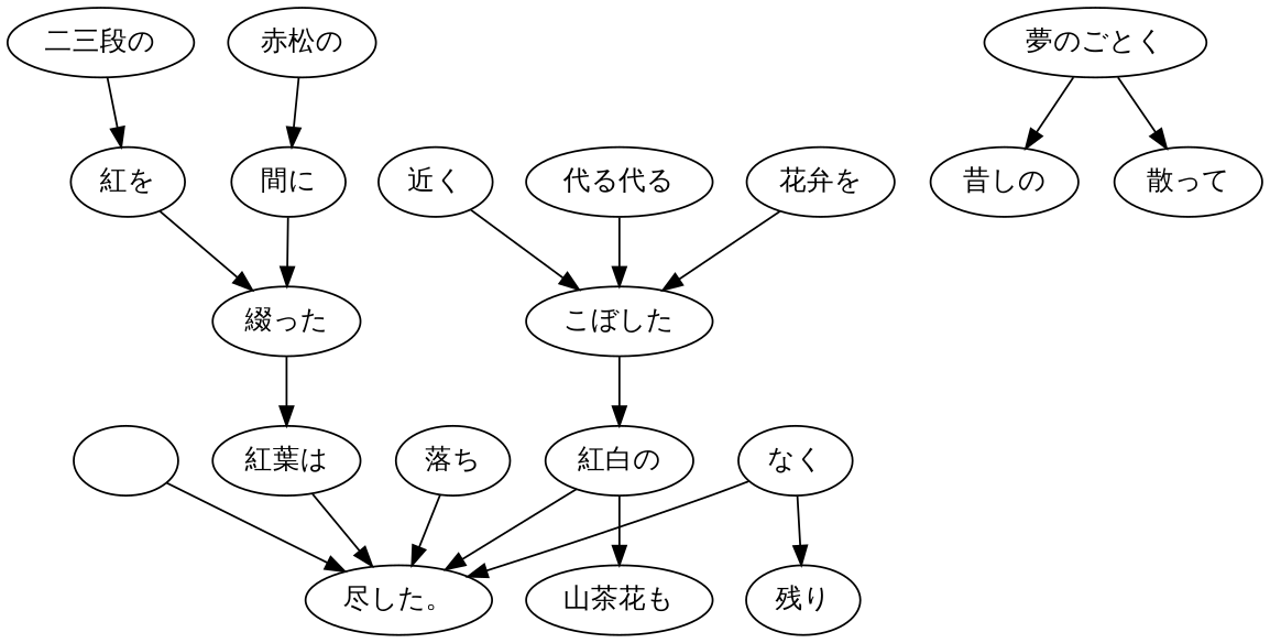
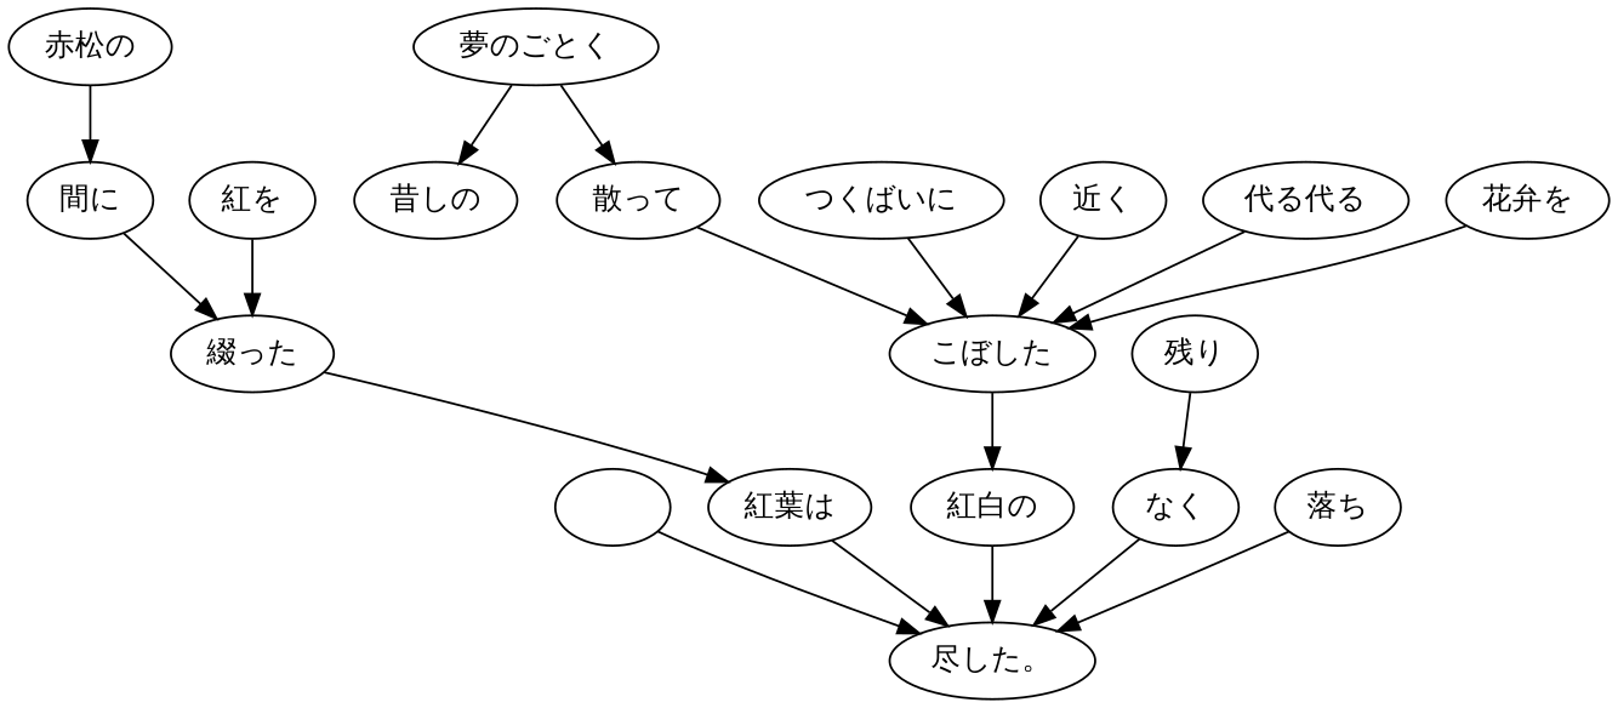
  digraph {
    fontname="PT Serif"
    node [fontname="PT Serif"]
    edge [fontname="PT Serif"]
    n1 [label="　"]
    n2 [label="尽した。"]
    n3 [label="赤松の"]
    n4 [label="間に"]
    n5 [label="綴った"]
    n6 [label="紅葉は"]
-   n7 [label="二三段の"]
    n8 [label="紅を"]
    n9 [label="昔しの"]
    n10 [label="夢のごとく"]
    n11 [label="散って"]
    n12 [label="こぼした"]
    n13 [label="紅白の"]
+   n14 [label="つくばいに"]
    n15 [label="近く"]
    n16 [label="代る代る"]
    n17 [label="花弁を"]
-   n18 [label="山茶花も"]
    n19 [label="残り"]
    n20 [label="なく"]
    n21 [label="落ち"]
    n1 -> n2
    n3 -> n4
    n4 -> n5
    n5 -> n6
    n6 -> n2
-   n7 -> n8
    n8 -> n5
    n10 -> n9
    n10 -> n11
+   n11 -> n12
    n12 -> n13
    n13 -> n2
-   n13 -> n18
+   n14 -> n12
    n15 -> n12
    n16 -> n12
    n17 -> n12
-   n20 -> n19
+   n19 -> n20
    n20 -> n2
    n21 -> n2
  }
